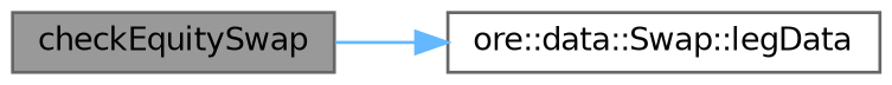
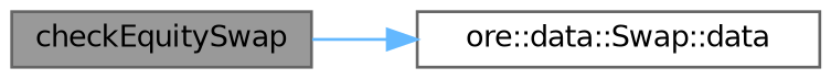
  digraph {
    rankdir=LR
    node [fontname=Helvetica fontsize=10 shape=box style=filled]
    n1 [color=gray40 fillcolor=grey60 fontcolor=black height=0.2 label=checkEquitySwap width=0.4]
-   n2 [color=grey40 fillcolor=white height=0.2 label="ore::data::Swap::legData" width=0.4]
+   n2 [color=grey40 fillcolor=white height=0.2 label="ore::data::Swap::data" width=0.4]
    n1 -> n2 [color=steelblue1 fontname=Helvetica fontsize=10 labelfontname=Helvetica labelfontsize=10 style=solid]
  }
